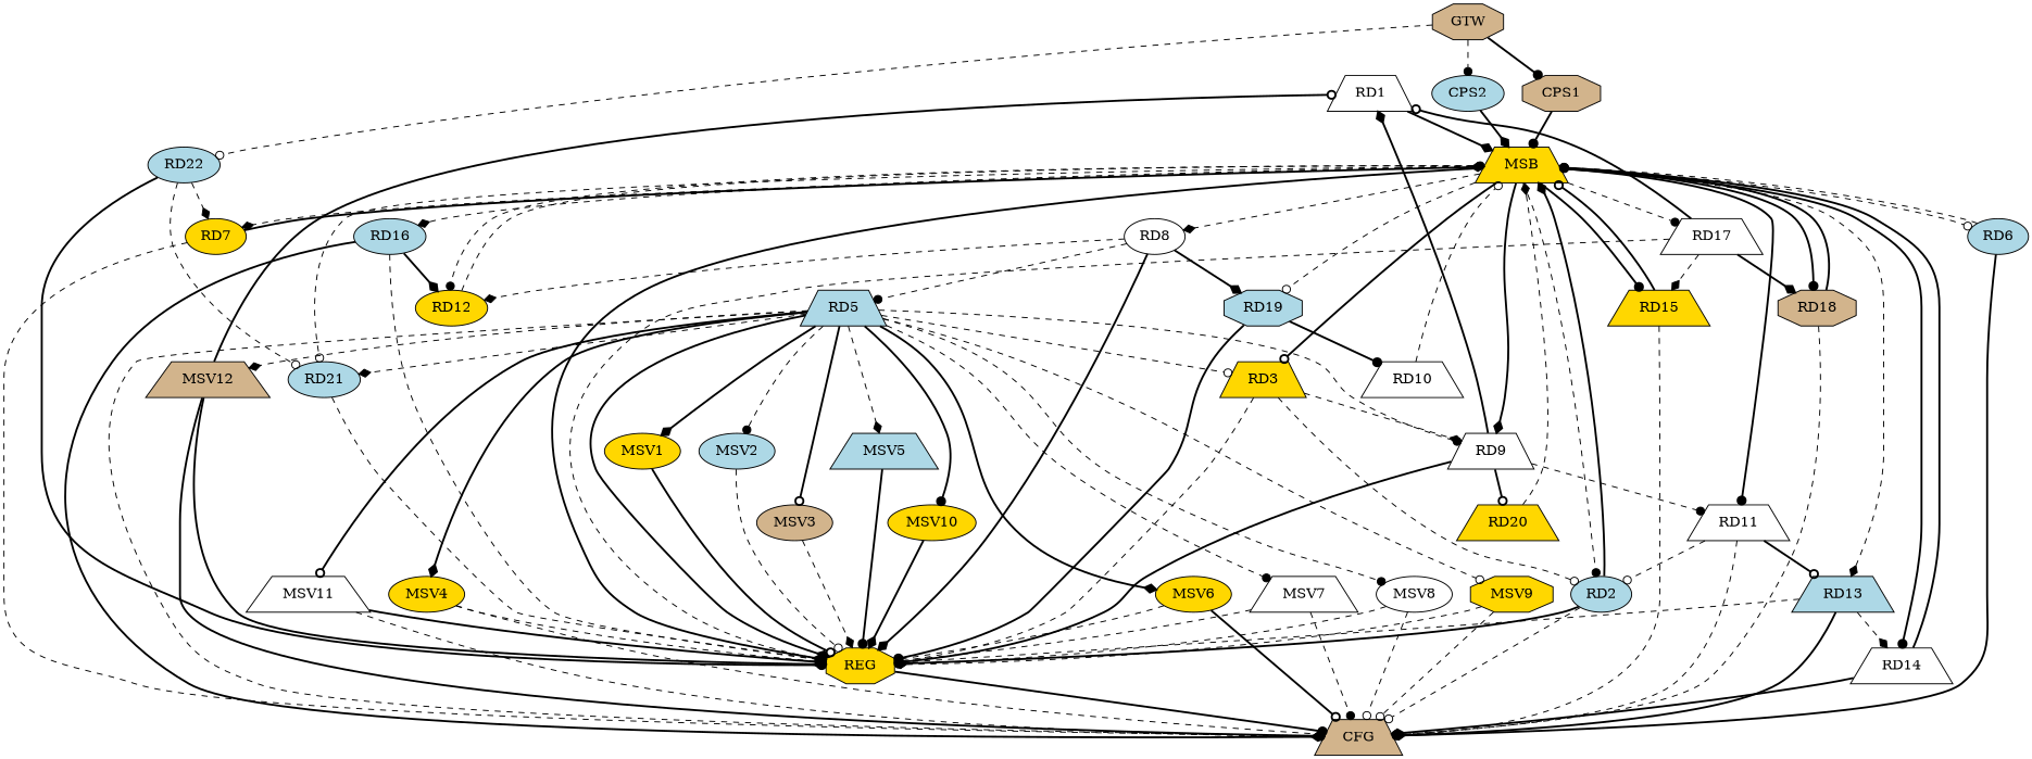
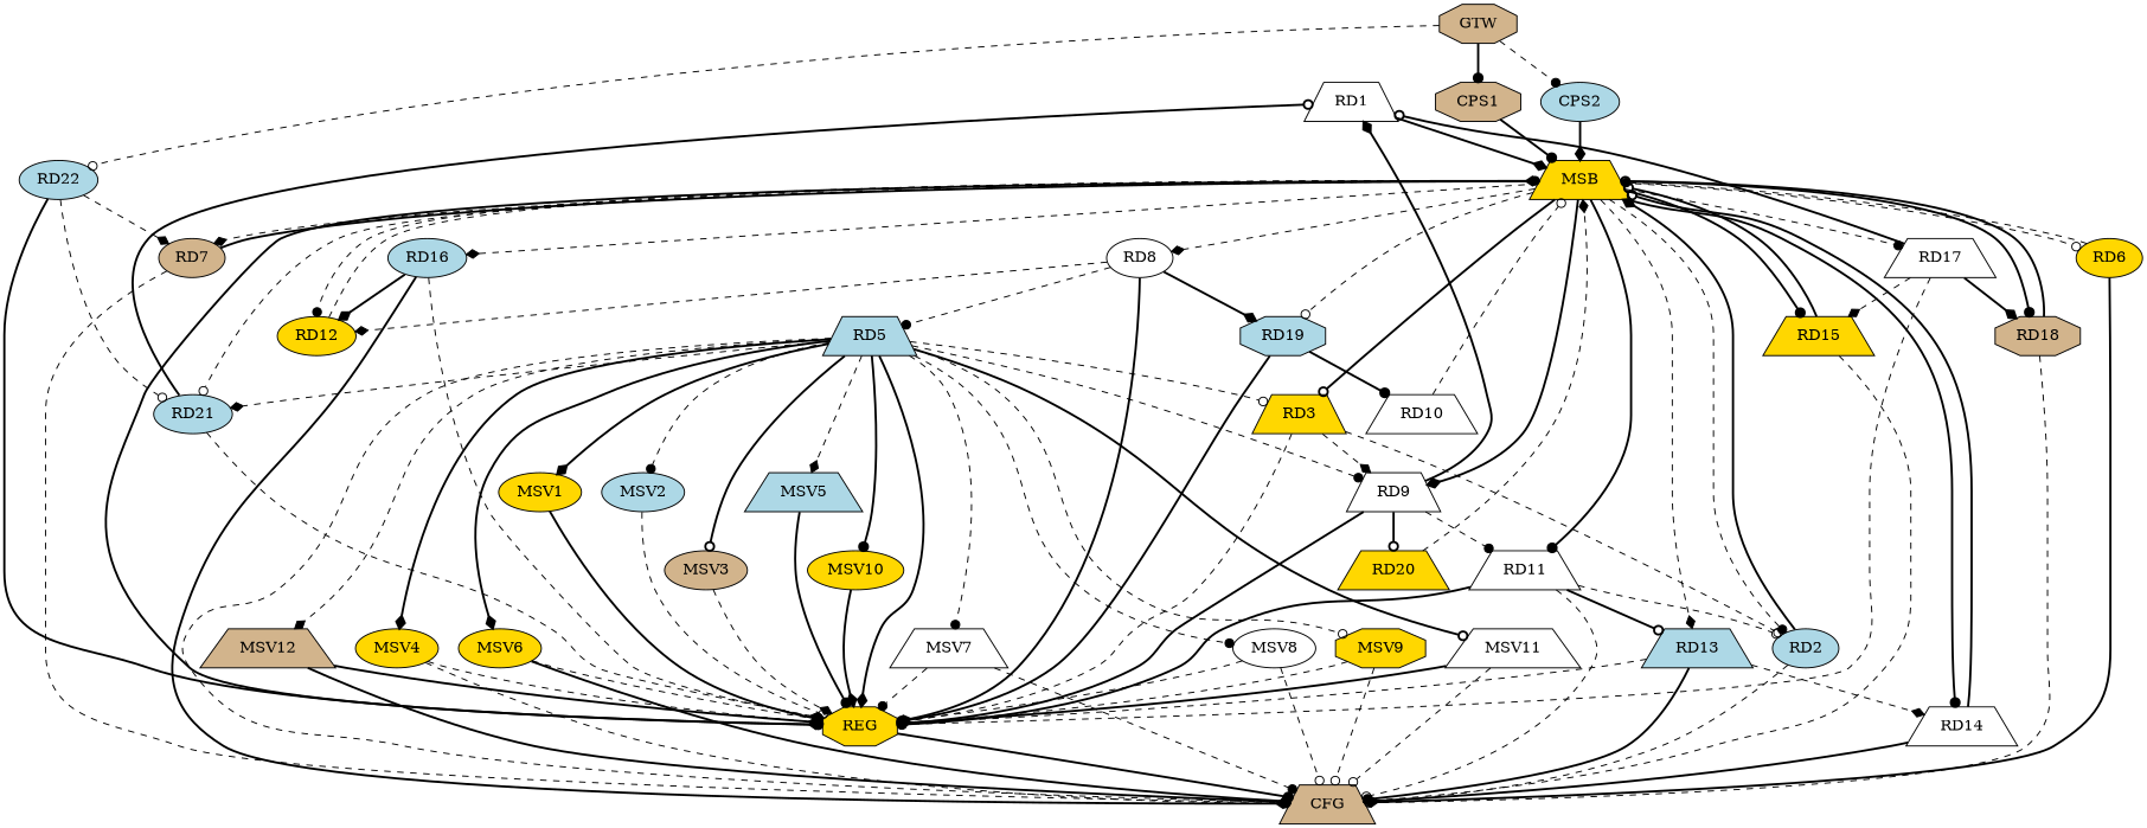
  strict digraph {
    node [fillcolor=gold shape=trapezium style=filled]
    edge [arrowhead=diamond style=dashed]
    n1 [fillcolor=white label=RD1]
    n2 [label=MSB]
    n3 [fillcolor=lightblue label=RD2 shape=ellipse]
    n4 [label=RD3]
    n5 [fillcolor=white label=RD9]
    n6 [label=REG shape=octagon]
    n7 [fillcolor=lightblue label=RD21 shape=ellipse]
-   n8 [fillcolor=lightblue label=RD6 shape=ellipse]
-   n9 [label=RD7 shape=ellipse]
+   n8 [label=RD6 shape=ellipse]
+   n9 [fillcolor=tan label=RD7 shape=ellipse]
    n10 [fillcolor=white label=RD8 shape=ellipse]
    n11 [label=RD12 shape=ellipse]
    n12 [fillcolor=lightblue label=RD19 shape=octagon]
    n13 [fillcolor=white label=RD11]
    n14 [fillcolor=lightblue label=RD13]
    n15 [fillcolor=white label=RD14]
    n16 [label=RD15]
    n17 [fillcolor=lightblue label=RD16 shape=ellipse]
    n18 [fillcolor=white label=RD17]
    n19 [fillcolor=tan label=RD18 shape=octagon]
    n20 [fillcolor=tan label=CFG]
    n21 [label=RD20]
    n22 [fillcolor=lightblue label=RD5]
    n23 [label=MSV1 shape=ellipse]
    n24 [fillcolor=lightblue label=MSV2 shape=ellipse]
    n25 [fillcolor=tan label=MSV3 shape=ellipse]
    n26 [label=MSV4 shape=ellipse]
    n27 [fillcolor=lightblue label=MSV5]
    n28 [label=MSV6 shape=ellipse]
    n29 [fillcolor=white label=MSV7]
    n30 [fillcolor=white label=MSV8 shape=ellipse]
    n31 [label=MSV9 shape=octagon]
    n32 [label=MSV10 shape=ellipse]
    n33 [fillcolor=white label=MSV11]
    n34 [fillcolor=tan label=MSV12]
    n35 [fillcolor=white label=RD10]
    n36 [fillcolor=lightblue label=RD22 shape=ellipse]
    n37 [fillcolor=tan label=CPS1 shape=octagon]
    n38 [fillcolor=lightblue label=CPS2 shape=ellipse]
    n39 [fillcolor=tan label=GTW shape=octagon]
    n1 -> n2 [style=bold]
    n2 -> n3 [arrowhead=dot]
    n2 -> n4 [arrowhead=odot style=bold]
    n2 -> n5 [style=bold]
    n2 -> n6 [style=bold]
    n2 -> n7 [arrowhead=odot]
    n2 -> n8 [arrowhead=odot]
    n2 -> n9
    n2 -> n10
    n2 -> n11 [arrowhead=dot]
    n2 -> n12 [arrowhead=odot]
    n2 -> n13 [arrowhead=dot style=bold]
    n2 -> n14
    n2 -> n15 [arrowhead=dot style=bold]
    n2 -> n16 [arrowhead=dot style=bold]
    n2 -> n17
    n2 -> n18 [arrowhead=dot]
    n2 -> n19 [arrowhead=dot style=bold]
    n3 -> n2 [style=bold]
    n3 -> n20 [arrowhead=odot]
    n4 -> n3 [arrowhead=odot]
    n4 -> n5
    n4 -> n6 [arrowhead=dot]
    n5 -> n1 [style=bold]
    n5 -> n6 [arrowhead=dot style=bold]
    n5 -> n13 [arrowhead=dot]
    n5 -> n21 [arrowhead=odot style=bold]
    n6 -> n20 [arrowhead=dot style=bold]
-   n34 -> n1 [arrowhead=odot style=bold]
+   n7 -> n1 [arrowhead=odot style=bold]
    n7 -> n6
    n8 -> n2 [arrowhead=dot]
    n8 -> n20 [style=bold]
    n9 -> n2 [style=bold]
    n9 -> n20 [arrowhead=dot]
    n10 -> n6 [style=bold]
    n10 -> n11
    n10 -> n12 [style=bold]
    n10 -> n22 [arrowhead=dot]
    n11 -> n2 [arrowhead=dot]
    n12 -> n6 [arrowhead=odot style=bold]
    n12 -> n35 [arrowhead=dot style=bold]
    n13 -> n3 [arrowhead=odot]
-   n3 -> n6 [arrowhead=odot style=bold]
+   n13 -> n6 [arrowhead=odot style=bold]
    n13 -> n14 [arrowhead=odot style=bold]
    n13 -> n20 [arrowhead=odot]
    n14 -> n6
    n14 -> n15
    n14 -> n20 [arrowhead=dot style=bold]
    n15 -> n2 [arrowhead=odot style=bold]
    n15 -> n20 [style=bold]
    n16 -> n2 [arrowhead=odot style=bold]
    n16 -> n20
    n17 -> n6 [arrowhead=dot]
    n17 -> n11 [style=bold]
    n17 -> n20 [style=bold]
    n18 -> n1 [arrowhead=odot style=bold]
    n18 -> n6 [arrowhead=odot]
    n18 -> n16
    n18 -> n19 [style=bold]
    n19 -> n2 [arrowhead=odot style=bold]
    n19 -> n20 [arrowhead=odot]
    n21 -> n2
    n22 -> n4 [arrowhead=odot]
    n22 -> n5 [arrowhead=dot]
    n22 -> n6 [style=bold]
    n22 -> n7
    n22 -> n20
    n22 -> n23 [style=bold]
    n22 -> n24 [arrowhead=dot]
    n22 -> n25 [arrowhead=odot style=bold]
    n22 -> n26 [style=bold]
    n22 -> n27
    n22 -> n28 [style=bold]
    n22 -> n29 [arrowhead=dot]
    n22 -> n30 [arrowhead=dot]
    n22 -> n31 [arrowhead=odot]
    n22 -> n32 [arrowhead=dot style=bold]
    n22 -> n33 [arrowhead=odot style=bold]
    n22 -> n34
    n23 -> n6 [arrowhead=odot style=bold]
    n24 -> n6 [arrowhead=odot]
    n25 -> n6
    n26 -> n6
    n26 -> n20 [arrowhead=dot]
    n27 -> n6 [arrowhead=dot style=bold]
    n28 -> n6 [arrowhead=dot]
    n28 -> n20 [arrowhead=odot style=bold]
    n29 -> n6 [arrowhead=dot]
    n29 -> n20 [arrowhead=dot]
    n30 -> n6
    n30 -> n20 [arrowhead=odot]
    n31 -> n6
    n31 -> n20 [arrowhead=odot]
    n32 -> n6 [style=bold]
    n33 -> n6 [arrowhead=odot style=bold]
    n33 -> n20 [arrowhead=odot]
    n34 -> n6 [style=bold]
    n34 -> n20 [arrowhead=dot style=bold]
    n35 -> n2 [arrowhead=odot]
    n36 -> n6 [arrowhead=dot style=bold]
    n36 -> n7 [arrowhead=odot]
    n36 -> n9
    n37 -> n2 [arrowhead=dot style=bold]
    n38 -> n2 [style=bold]
    n39 -> n36 [arrowhead=odot]
    n39 -> n37 [arrowhead=dot style=bold]
    n39 -> n38 [arrowhead=dot]
  }
